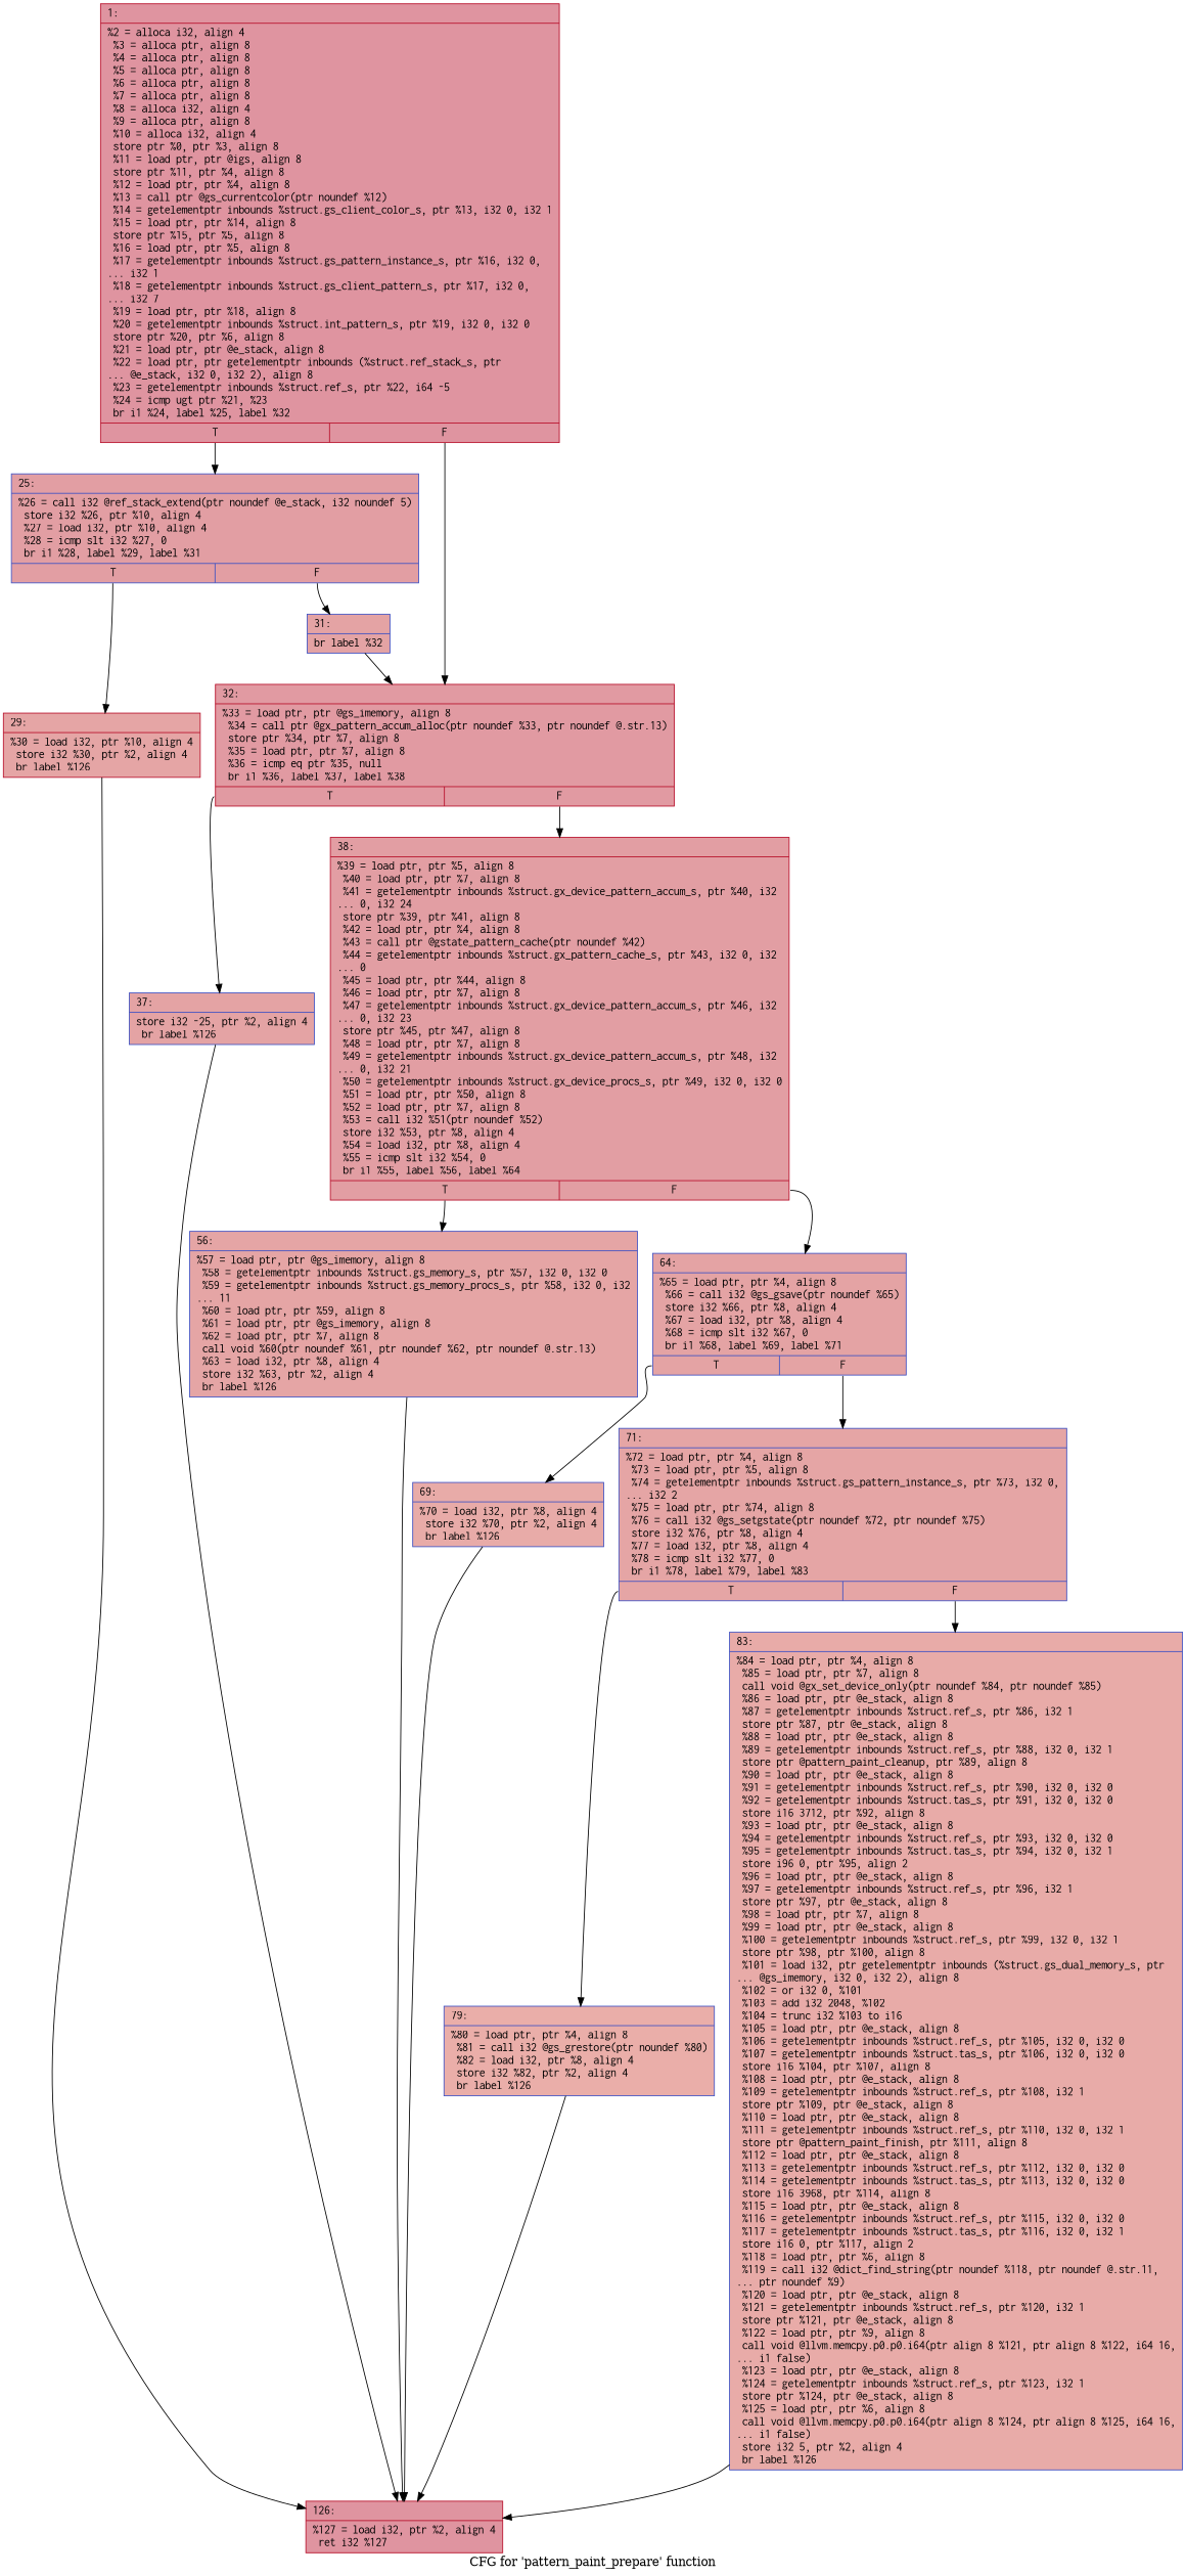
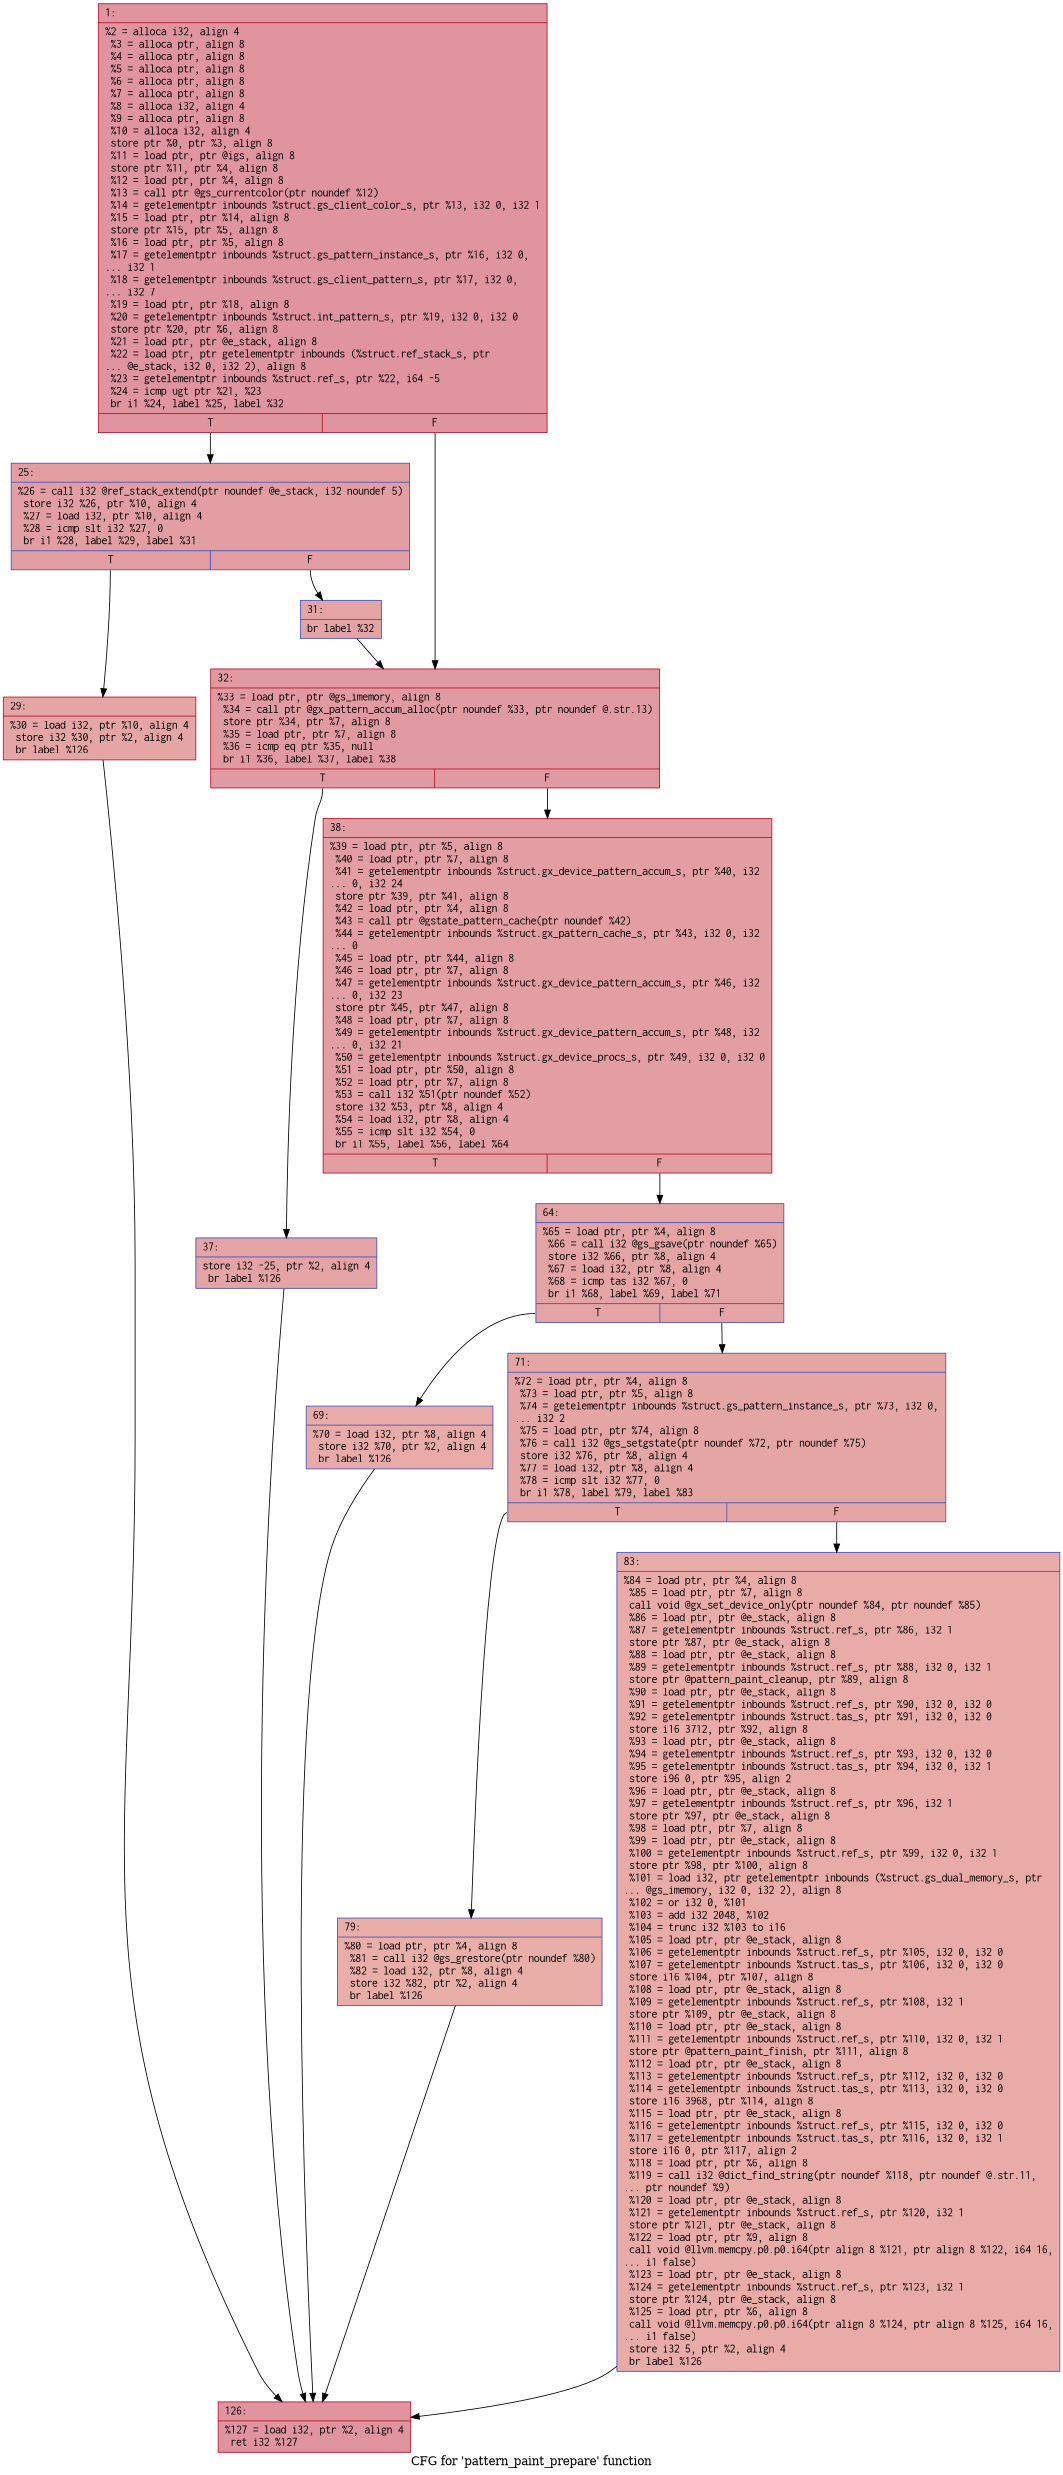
  digraph {
    label="CFG for 'pattern_paint_prepare' function"
    node [color="#3d50c3ff" fillcolor="#c5333470" fontname=Courier shape=record style=filled]
    n1 [color="#b70d28ff" fillcolor="#b70d2870" label="{1:\l|  %2 = alloca i32, align 4\l  %3 = alloca ptr, align 8\l  %4 = alloca ptr, align 8\l  %5 = alloca ptr, align 8\l  %6 = alloca ptr, align 8\l  %7 = alloca ptr, align 8\l  %8 = alloca i32, align 4\l  %9 = alloca ptr, align 8\l  %10 = alloca i32, align 4\l  store ptr %0, ptr %3, align 8\l  %11 = load ptr, ptr @igs, align 8\l  store ptr %11, ptr %4, align 8\l  %12 = load ptr, ptr %4, align 8\l  %13 = call ptr @gs_currentcolor(ptr noundef %12)\l  %14 = getelementptr inbounds %struct.gs_client_color_s, ptr %13, i32 0, i32 1\l  %15 = load ptr, ptr %14, align 8\l  store ptr %15, ptr %5, align 8\l  %16 = load ptr, ptr %5, align 8\l  %17 = getelementptr inbounds %struct.gs_pattern_instance_s, ptr %16, i32 0,\l... i32 1\l  %18 = getelementptr inbounds %struct.gs_client_pattern_s, ptr %17, i32 0,\l... i32 7\l  %19 = load ptr, ptr %18, align 8\l  %20 = getelementptr inbounds %struct.int_pattern_s, ptr %19, i32 0, i32 0\l  store ptr %20, ptr %6, align 8\l  %21 = load ptr, ptr @e_stack, align 8\l  %22 = load ptr, ptr getelementptr inbounds (%struct.ref_stack_s, ptr\l... @e_stack, i32 0, i32 2), align 8\l  %23 = getelementptr inbounds %struct.ref_s, ptr %22, i64 -5\l  %24 = icmp ugt ptr %21, %23\l  br i1 %24, label %25, label %32\l|{<s0>T|<s1>F}}"]
    n2 [fillcolor="#be242e70" label="{25:\l|  %26 = call i32 @ref_stack_extend(ptr noundef @e_stack, i32 noundef 5)\l  store i32 %26, ptr %10, align 4\l  %27 = load i32, ptr %10, align 4\l  %28 = icmp slt i32 %27, 0\l  br i1 %28, label %29, label %31\l|{<s0>T|<s1>F}}"]
    n3 [color="#b70d28ff" fillcolor="#bb1b2c70" label="{32:\l|  %33 = load ptr, ptr @gs_imemory, align 8\l  %34 = call ptr @gx_pattern_accum_alloc(ptr noundef %33, ptr noundef @.str.13)\l  store ptr %34, ptr %7, align 8\l  %35 = load ptr, ptr %7, align 8\l  %36 = icmp eq ptr %35, null\l  br i1 %36, label %37, label %38\l|{<s0>T|<s1>F}}"]
    n4 [color="#b70d28ff" label="{29:\l|  %30 = load i32, ptr %10, align 4\l  store i32 %30, ptr %2, align 4\l  br label %126\l}"]
    n5 [fillcolor="#c32e3170" label="{31:\l|  br label %32\l}"]
    n6 [fillcolor="#c32e3170" label="{37:\l|  store i32 -25, ptr %2, align 4\l  br label %126\l}"]
    n7 [color="#b70d28ff" fillcolor="#be242e70" label="{38:\l|  %39 = load ptr, ptr %5, align 8\l  %40 = load ptr, ptr %7, align 8\l  %41 = getelementptr inbounds %struct.gx_device_pattern_accum_s, ptr %40, i32\l... 0, i32 24\l  store ptr %39, ptr %41, align 8\l  %42 = load ptr, ptr %4, align 8\l  %43 = call ptr @gstate_pattern_cache(ptr noundef %42)\l  %44 = getelementptr inbounds %struct.gx_pattern_cache_s, ptr %43, i32 0, i32\l... 0\l  %45 = load ptr, ptr %44, align 8\l  %46 = load ptr, ptr %7, align 8\l  %47 = getelementptr inbounds %struct.gx_device_pattern_accum_s, ptr %46, i32\l... 0, i32 23\l  store ptr %45, ptr %47, align 8\l  %48 = load ptr, ptr %7, align 8\l  %49 = getelementptr inbounds %struct.gx_device_pattern_accum_s, ptr %48, i32\l... 0, i32 21\l  %50 = getelementptr inbounds %struct.gx_device_procs_s, ptr %49, i32 0, i32 0\l  %51 = load ptr, ptr %50, align 8\l  %52 = load ptr, ptr %7, align 8\l  %53 = call i32 %51(ptr noundef %52)\l  store i32 %53, ptr %8, align 4\l  %54 = load i32, ptr %8, align 4\l  %55 = icmp slt i32 %54, 0\l  br i1 %55, label %56, label %64\l|{<s0>T|<s1>F}}"]
    n8 [color="#b70d28ff" fillcolor="#b70d2870" label="{126:\l|  %127 = load i32, ptr %2, align 4\l  ret i32 %127\l}"]
-   n9 [label="{56:\l|  %57 = load ptr, ptr @gs_imemory, align 8\l  %58 = getelementptr inbounds %struct.gs_memory_s, ptr %57, i32 0, i32 0\l  %59 = getelementptr inbounds %struct.gs_memory_procs_s, ptr %58, i32 0, i32\l... 11\l  %60 = load ptr, ptr %59, align 8\l  %61 = load ptr, ptr @gs_imemory, align 8\l  %62 = load ptr, ptr %7, align 8\l  call void %60(ptr noundef %61, ptr noundef %62, ptr noundef @.str.13)\l  %63 = load i32, ptr %8, align 4\l  store i32 %63, ptr %2, align 4\l  br label %126\l}"]
-   n10 [fillcolor="#c32e3170" label="{64:\l|  %65 = load ptr, ptr %4, align 8\l  %66 = call i32 @gs_gsave(ptr noundef %65)\l  store i32 %66, ptr %8, align 4\l  %67 = load i32, ptr %8, align 4\l  %68 = icmp slt i32 %67, 0\l  br i1 %68, label %69, label %71\l|{<s0>T|<s1>F}}"]
+   n10 [fillcolor="#c32e3170" label="{64:\l|  %65 = load ptr, ptr %4, align 8\l  %66 = call i32 @gs_gsave(ptr noundef %65)\l  store i32 %66, ptr %8, align 4\l  %67 = load i32, ptr %8, align 4\l  %68 = icmp tas i32 %67, 0\l  br i1 %68, label %69, label %71\l|{<s0>T|<s1>F}}"]
    n11 [fillcolor="#cc403a70" label="{69:\l|  %70 = load i32, ptr %8, align 4\l  store i32 %70, ptr %2, align 4\l  br label %126\l}"]
    n12 [label="{71:\l|  %72 = load ptr, ptr %4, align 8\l  %73 = load ptr, ptr %5, align 8\l  %74 = getelementptr inbounds %struct.gs_pattern_instance_s, ptr %73, i32 0,\l... i32 2\l  %75 = load ptr, ptr %74, align 8\l  %76 = call i32 @gs_setgstate(ptr noundef %72, ptr noundef %75)\l  store i32 %76, ptr %8, align 4\l  %77 = load i32, ptr %8, align 4\l  %78 = icmp slt i32 %77, 0\l  br i1 %78, label %79, label %83\l|{<s0>T|<s1>F}}"]
    n13 [fillcolor="#d0473d70" label="{79:\l|  %80 = load ptr, ptr %4, align 8\l  %81 = call i32 @gs_grestore(ptr noundef %80)\l  %82 = load i32, ptr %8, align 4\l  store i32 %82, ptr %2, align 4\l  br label %126\l}"]
    n14 [fillcolor="#cc403a70" label="{83:\l|  %84 = load ptr, ptr %4, align 8\l  %85 = load ptr, ptr %7, align 8\l  call void @gx_set_device_only(ptr noundef %84, ptr noundef %85)\l  %86 = load ptr, ptr @e_stack, align 8\l  %87 = getelementptr inbounds %struct.ref_s, ptr %86, i32 1\l  store ptr %87, ptr @e_stack, align 8\l  %88 = load ptr, ptr @e_stack, align 8\l  %89 = getelementptr inbounds %struct.ref_s, ptr %88, i32 0, i32 1\l  store ptr @pattern_paint_cleanup, ptr %89, align 8\l  %90 = load ptr, ptr @e_stack, align 8\l  %91 = getelementptr inbounds %struct.ref_s, ptr %90, i32 0, i32 0\l  %92 = getelementptr inbounds %struct.tas_s, ptr %91, i32 0, i32 0\l  store i16 3712, ptr %92, align 8\l  %93 = load ptr, ptr @e_stack, align 8\l  %94 = getelementptr inbounds %struct.ref_s, ptr %93, i32 0, i32 0\l  %95 = getelementptr inbounds %struct.tas_s, ptr %94, i32 0, i32 1\l  store i96 0, ptr %95, align 2\l  %96 = load ptr, ptr @e_stack, align 8\l  %97 = getelementptr inbounds %struct.ref_s, ptr %96, i32 1\l  store ptr %97, ptr @e_stack, align 8\l  %98 = load ptr, ptr %7, align 8\l  %99 = load ptr, ptr @e_stack, align 8\l  %100 = getelementptr inbounds %struct.ref_s, ptr %99, i32 0, i32 1\l  store ptr %98, ptr %100, align 8\l  %101 = load i32, ptr getelementptr inbounds (%struct.gs_dual_memory_s, ptr\l... @gs_imemory, i32 0, i32 2), align 8\l  %102 = or i32 0, %101\l  %103 = add i32 2048, %102\l  %104 = trunc i32 %103 to i16\l  %105 = load ptr, ptr @e_stack, align 8\l  %106 = getelementptr inbounds %struct.ref_s, ptr %105, i32 0, i32 0\l  %107 = getelementptr inbounds %struct.tas_s, ptr %106, i32 0, i32 0\l  store i16 %104, ptr %107, align 8\l  %108 = load ptr, ptr @e_stack, align 8\l  %109 = getelementptr inbounds %struct.ref_s, ptr %108, i32 1\l  store ptr %109, ptr @e_stack, align 8\l  %110 = load ptr, ptr @e_stack, align 8\l  %111 = getelementptr inbounds %struct.ref_s, ptr %110, i32 0, i32 1\l  store ptr @pattern_paint_finish, ptr %111, align 8\l  %112 = load ptr, ptr @e_stack, align 8\l  %113 = getelementptr inbounds %struct.ref_s, ptr %112, i32 0, i32 0\l  %114 = getelementptr inbounds %struct.tas_s, ptr %113, i32 0, i32 0\l  store i16 3968, ptr %114, align 8\l  %115 = load ptr, ptr @e_stack, align 8\l  %116 = getelementptr inbounds %struct.ref_s, ptr %115, i32 0, i32 0\l  %117 = getelementptr inbounds %struct.tas_s, ptr %116, i32 0, i32 1\l  store i16 0, ptr %117, align 2\l  %118 = load ptr, ptr %6, align 8\l  %119 = call i32 @dict_find_string(ptr noundef %118, ptr noundef @.str.11,\l... ptr noundef %9)\l  %120 = load ptr, ptr @e_stack, align 8\l  %121 = getelementptr inbounds %struct.ref_s, ptr %120, i32 1\l  store ptr %121, ptr @e_stack, align 8\l  %122 = load ptr, ptr %9, align 8\l  call void @llvm.memcpy.p0.p0.i64(ptr align 8 %121, ptr align 8 %122, i64 16,\l... i1 false)\l  %123 = load ptr, ptr @e_stack, align 8\l  %124 = getelementptr inbounds %struct.ref_s, ptr %123, i32 1\l  store ptr %124, ptr @e_stack, align 8\l  %125 = load ptr, ptr %6, align 8\l  call void @llvm.memcpy.p0.p0.i64(ptr align 8 %124, ptr align 8 %125, i64 16,\l... i1 false)\l  store i32 5, ptr %2, align 4\l  br label %126\l}"]
    n1 -> n2 [tailport=s0]
    n1 -> n3 [tailport=s1]
    n2 -> n4 [tailport=s0]
    n2 -> n5 [tailport=s1]
    n3 -> n6 [tailport=s0]
    n3 -> n7 [tailport=s1]
    n4 -> n8
    n5 -> n3
    n6 -> n8
-   n7 -> n9 [tailport=s0]
    n7 -> n10 [tailport=s1]
-   n9 -> n8
    n10 -> n11 [tailport=s0]
    n10 -> n12 [tailport=s1]
    n11 -> n8
    n12 -> n13 [tailport=s0]
    n12 -> n14 [tailport=s1]
    n13 -> n8
    n14 -> n8
  }
